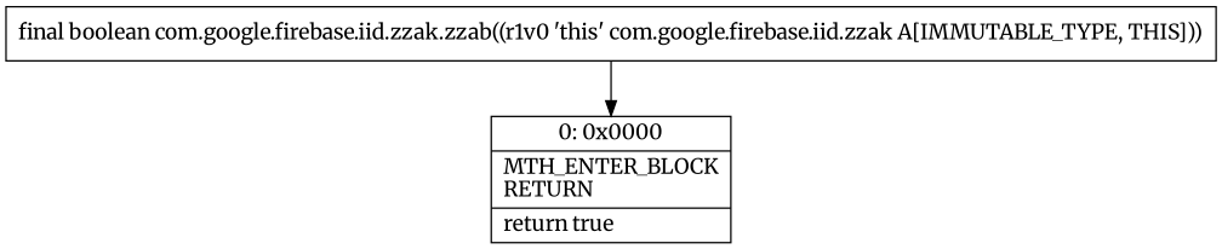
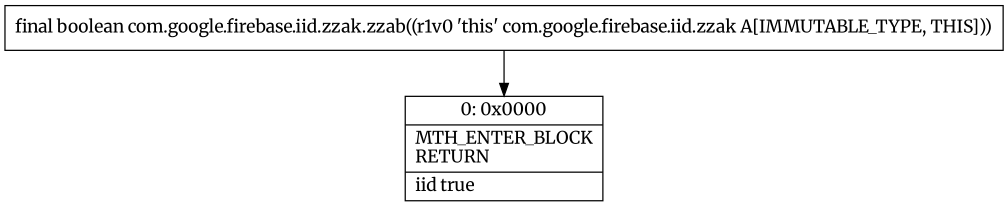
  digraph {
    fontname=Merriweather
    node [shape=record fontname=Merriweather]
-   n1 [label="{0\:\ 0x0000|MTH_ENTER_BLOCK\lRETURN\l|return true\l}"]
+   n1 [label="{0\:\ 0x0000|MTH_ENTER_BLOCK\lRETURN\l|iid true\l}"]
    n2 [label="{final boolean com.google.firebase.iid.zzak.zzab((r1v0 'this' com.google.firebase.iid.zzak A[IMMUTABLE_TYPE, THIS])) }"]
    n2 -> n1 [fontname=Merriweather]
  }
